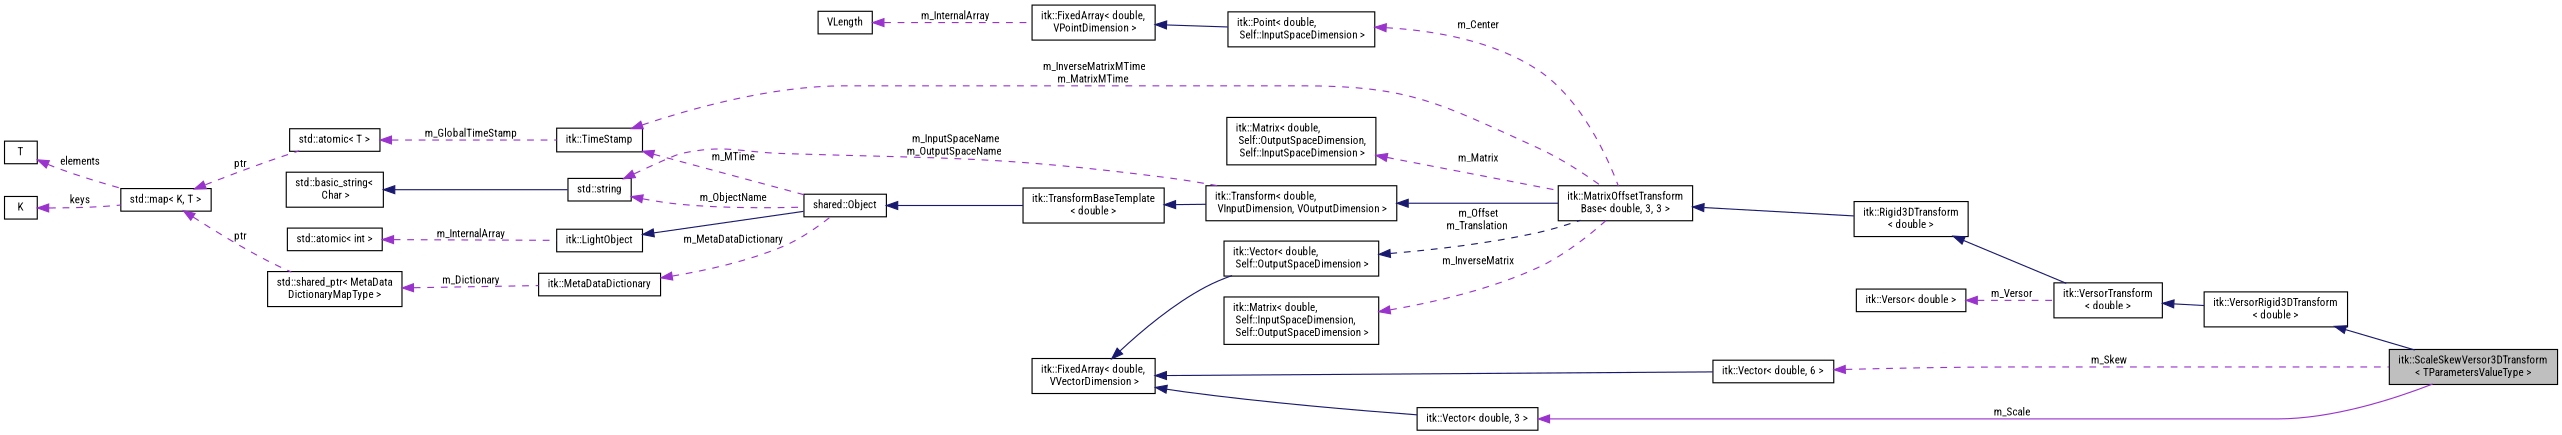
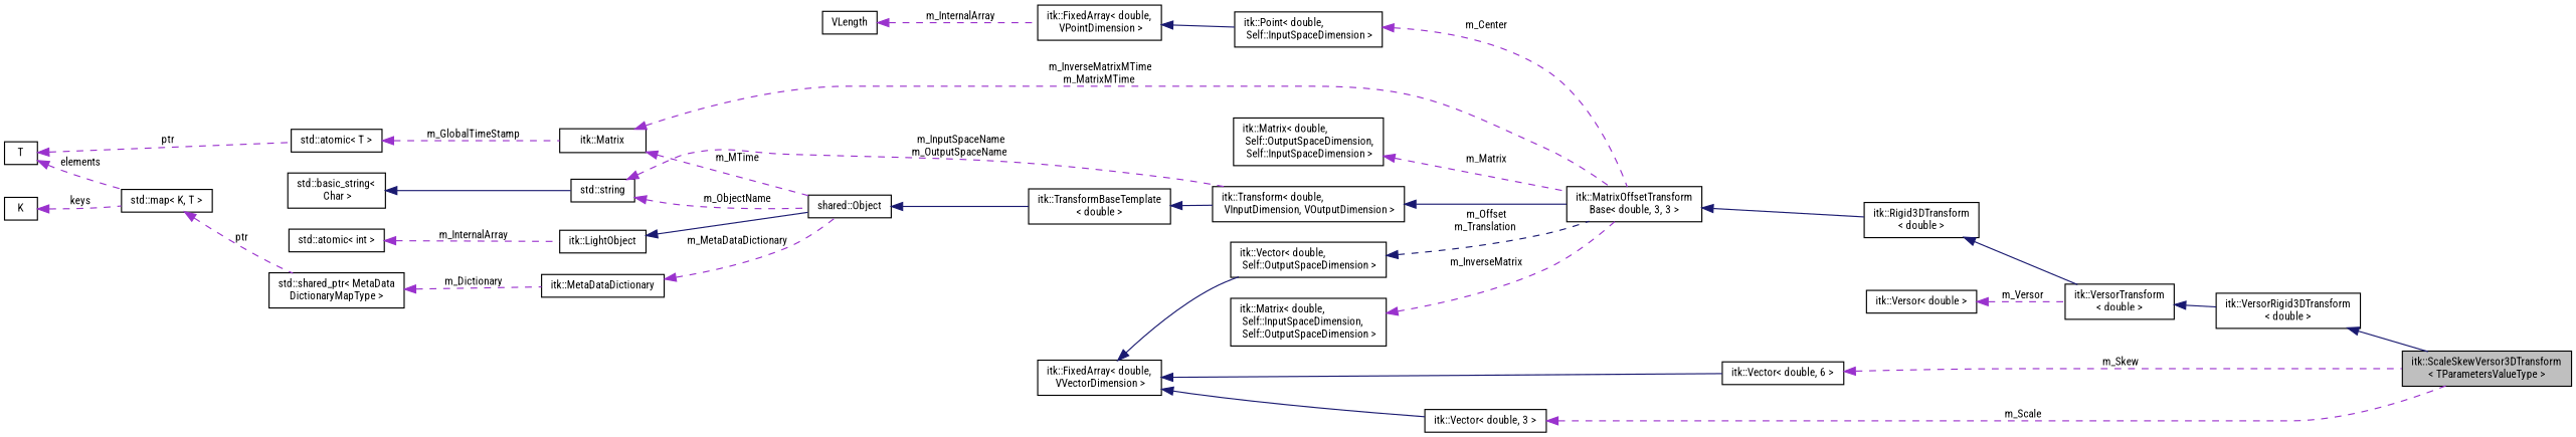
  digraph {
    fontname="Roboto Condensed"
    rankdir=LR
    node [color=black fillcolor=white fontname="Roboto Condensed" fontsize=10 shape=record style=filled]
    edge [color=darkorchid3 dir=back fontname="Roboto Condensed" fontsize=10 labelfontname=Helvetica labelfontsize=10 style=dashed]
    n1 [fillcolor=grey75 fontcolor=black height=0.2 label="itk::ScaleSkewVersor3DTransform\l\< TParametersValueType \>" width=0.4]
    n2 [height=0.2 label="itk::VersorRigid3DTransform\l\< double \>" width=0.4]
    n3 [height=0.2 label="itk::VersorTransform\l\< double \>" width=0.4]
    n4 [height=0.2 label="itk::Rigid3DTransform\l\< double \>" width=0.4]
    n5 [height=0.2 label="itk::MatrixOffsetTransform\lBase\< double, 3, 3 \>" width=0.4]
    n6 [height=0.2 label="itk::Transform\< double,\l VInputDimension, VOutputDimension \>" width=0.4]
    n7 [height=0.2 label="itk::TransformBaseTemplate\l\< double \>" width=0.4]
    n8 [height=0.2 label="shared::Object" width=0.4]
    n9 [height=0.2 label="itk::LightObject" width=0.4]
    n10 [height=0.2 label="std::atomic\< int \>" width=0.4]
-   n11 [height=0.2 label="itk::TimeStamp" width=0.4]
+   n11 [height=0.2 label="itk::Matrix" width=0.4]
    n12 [height=0.2 label="std::atomic\< T \>" width=0.4]
    n13 [height=0.2 label=T width=0.4]
    n14 [height=0.2 label="std::map\< K, T \>" width=0.4]
    n15 [height=0.2 label="std::shared_ptr\< MetaData\lDictionaryMapType \>" width=0.4]
    n16 [height=0.2 label="itk::MetaDataDictionary" width=0.4]
    n17 [height=0.2 label=K width=0.4]
    n18 [height=0.2 label="std::string" width=0.4]
    n19 [height=0.2 label="std::basic_string\<\l Char \>" width=0.4]
    n20 [height=0.2 label="itk::Matrix\< double,\l Self::OutputSpaceDimension,\l Self::InputSpaceDimension \>" width=0.4]
    n21 [height=0.2 label="itk::Vector\< double,\l Self::OutputSpaceDimension \>" width=0.4]
    n22 [height=0.2 label="itk::FixedArray\< double,\l VVectorDimension \>" width=0.4]
    n23 [height=0.2 label="itk::Vector\< double, 3 \>" width=0.4]
    n24 [height=0.2 label="itk::Vector\< double, 6 \>" width=0.4]
    n25 [height=0.2 label=VLength width=0.4]
    n26 [height=0.2 label="itk::FixedArray\< double,\l VPointDimension \>" width=0.4]
    n27 [height=0.2 label="itk::Point\< double,\l Self::InputSpaceDimension \>" width=0.4]
    n28 [height=0.2 label="itk::Matrix\< double,\l Self::InputSpaceDimension,\l Self::OutputSpaceDimension \>" width=0.4]
    n29 [height=0.2 label="itk::Versor\< double \>" width=0.4]
    n2 -> n1 [color=midnightblue style=solid]
    n3 -> n2 [color=midnightblue style=solid]
    n4 -> n3 [color=midnightblue style=solid]
    n5 -> n4 [color=midnightblue style=solid]
    n6 -> n5 [color=midnightblue style=solid]
    n7 -> n6 [color=midnightblue style=solid]
    n8 -> n7 [color=midnightblue style=solid]
    n9 -> n8 [color=midnightblue style=solid]
    n10 -> n9 [label=" m_InternalArray"]
    n11 -> n5 [label=" m_InverseMatrixMTime\nm_MatrixMTime"]
    n11 -> n8 [label=" m_MTime"]
    n12 -> n11 [label=" m_GlobalTimeStamp"]
-   n14 -> n12 [label=" ptr"]
+   n13 -> n12 [label=" ptr"]
    n13 -> n14 [label=" elements"]
    n14 -> n15 [label=" ptr"]
    n15 -> n16 [label=" m_Dictionary"]
    n16 -> n8 [label=" m_MetaDataDictionary"]
    n17 -> n14 [label=" keys"]
    n18 -> n6 [label=" m_InputSpaceName\nm_OutputSpaceName"]
    n18 -> n8 [label=" m_ObjectName"]
    n19 -> n18 [color=midnightblue style=solid]
    n20 -> n5 [label=" m_Matrix"]
    n21 -> n5 [color=midnightblue label=" m_Offset\nm_Translation"]
    n22 -> n21 [color=midnightblue style=solid]
    n22 -> n23 [color=midnightblue style=solid]
    n22 -> n24 [color=midnightblue style=solid]
-   n23 -> n1 [label=" m_Scale" style=solid]
+   n23 -> n1 [label=" m_Scale"]
    n24 -> n1 [label=" m_Skew"]
    n25 -> n26 [label=" m_InternalArray"]
    n26 -> n27 [color=midnightblue style=solid]
    n27 -> n5 [label=" m_Center"]
    n28 -> n5 [label=" m_InverseMatrix"]
    n29 -> n3 [label=" m_Versor"]
  }
